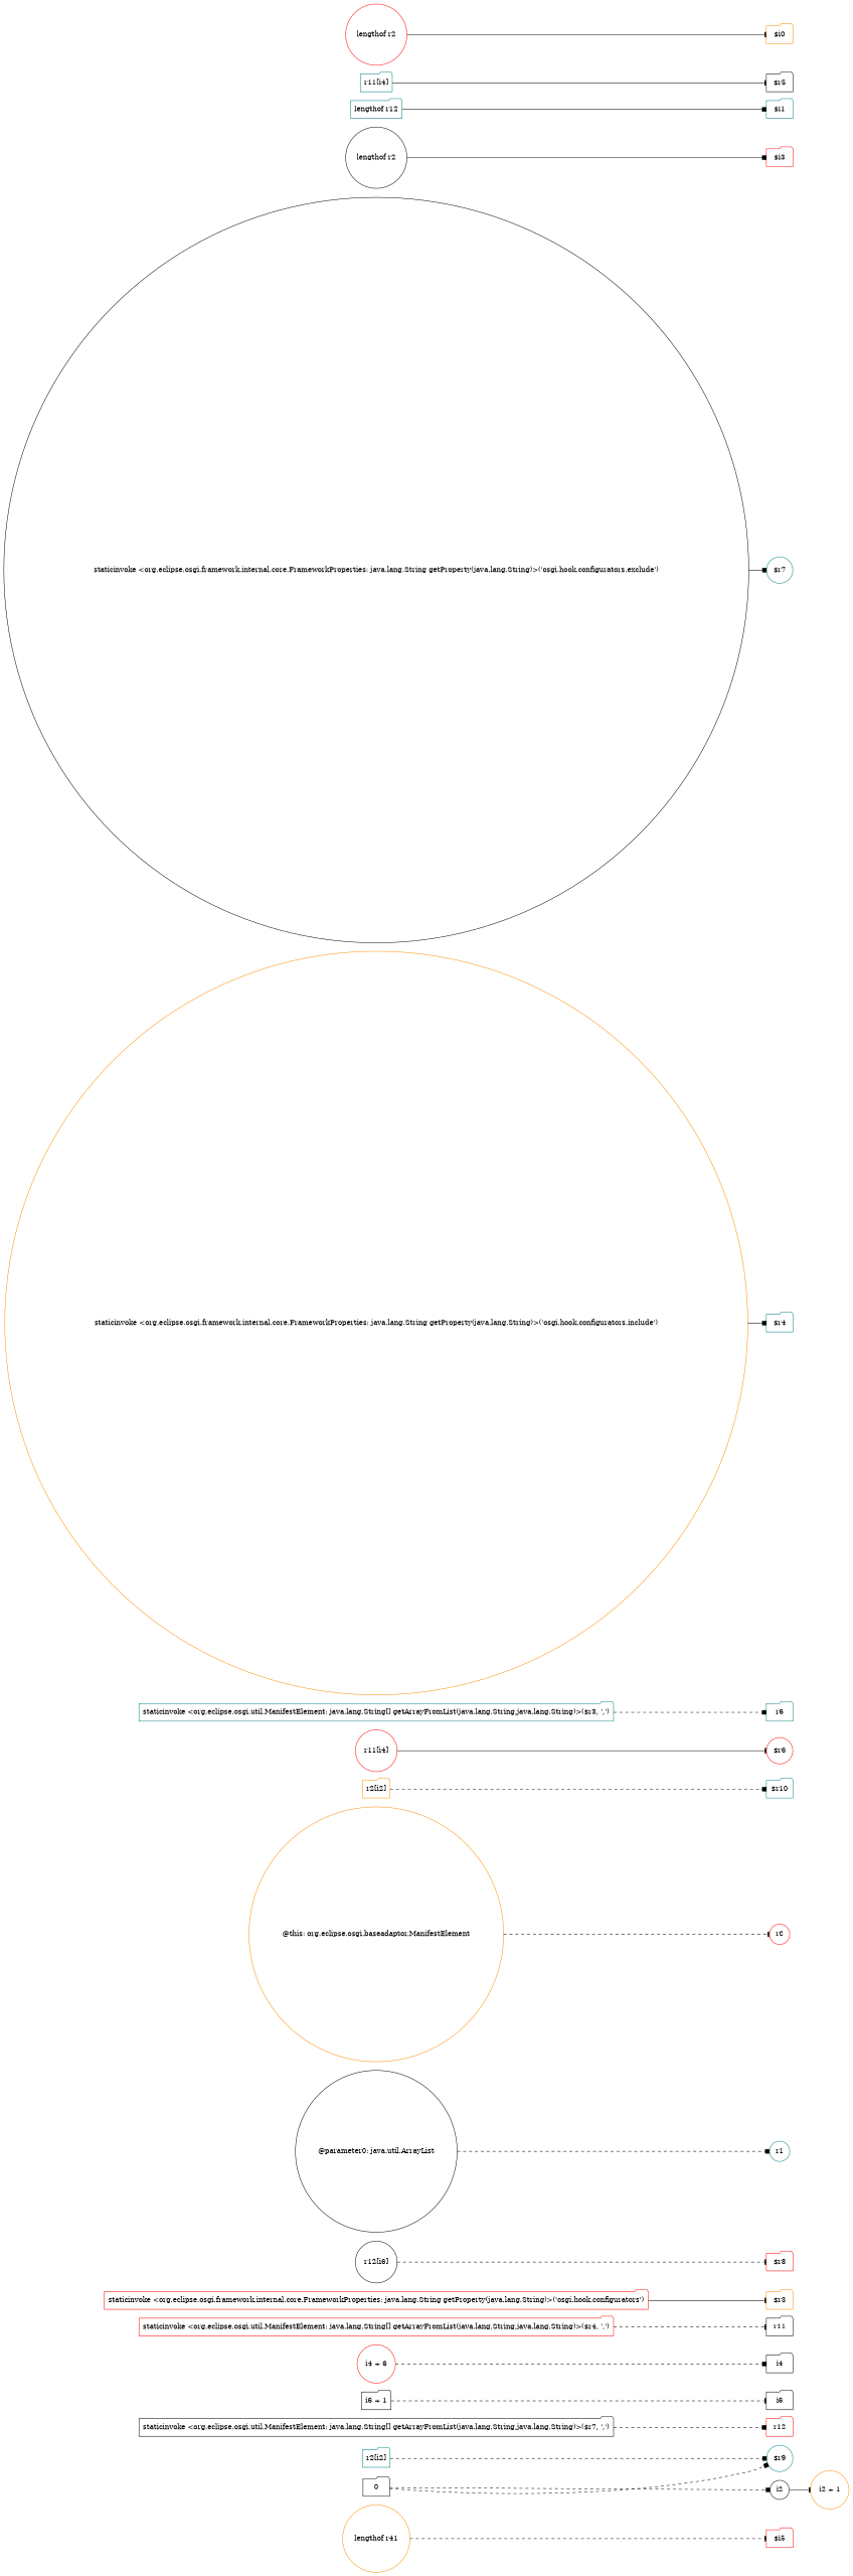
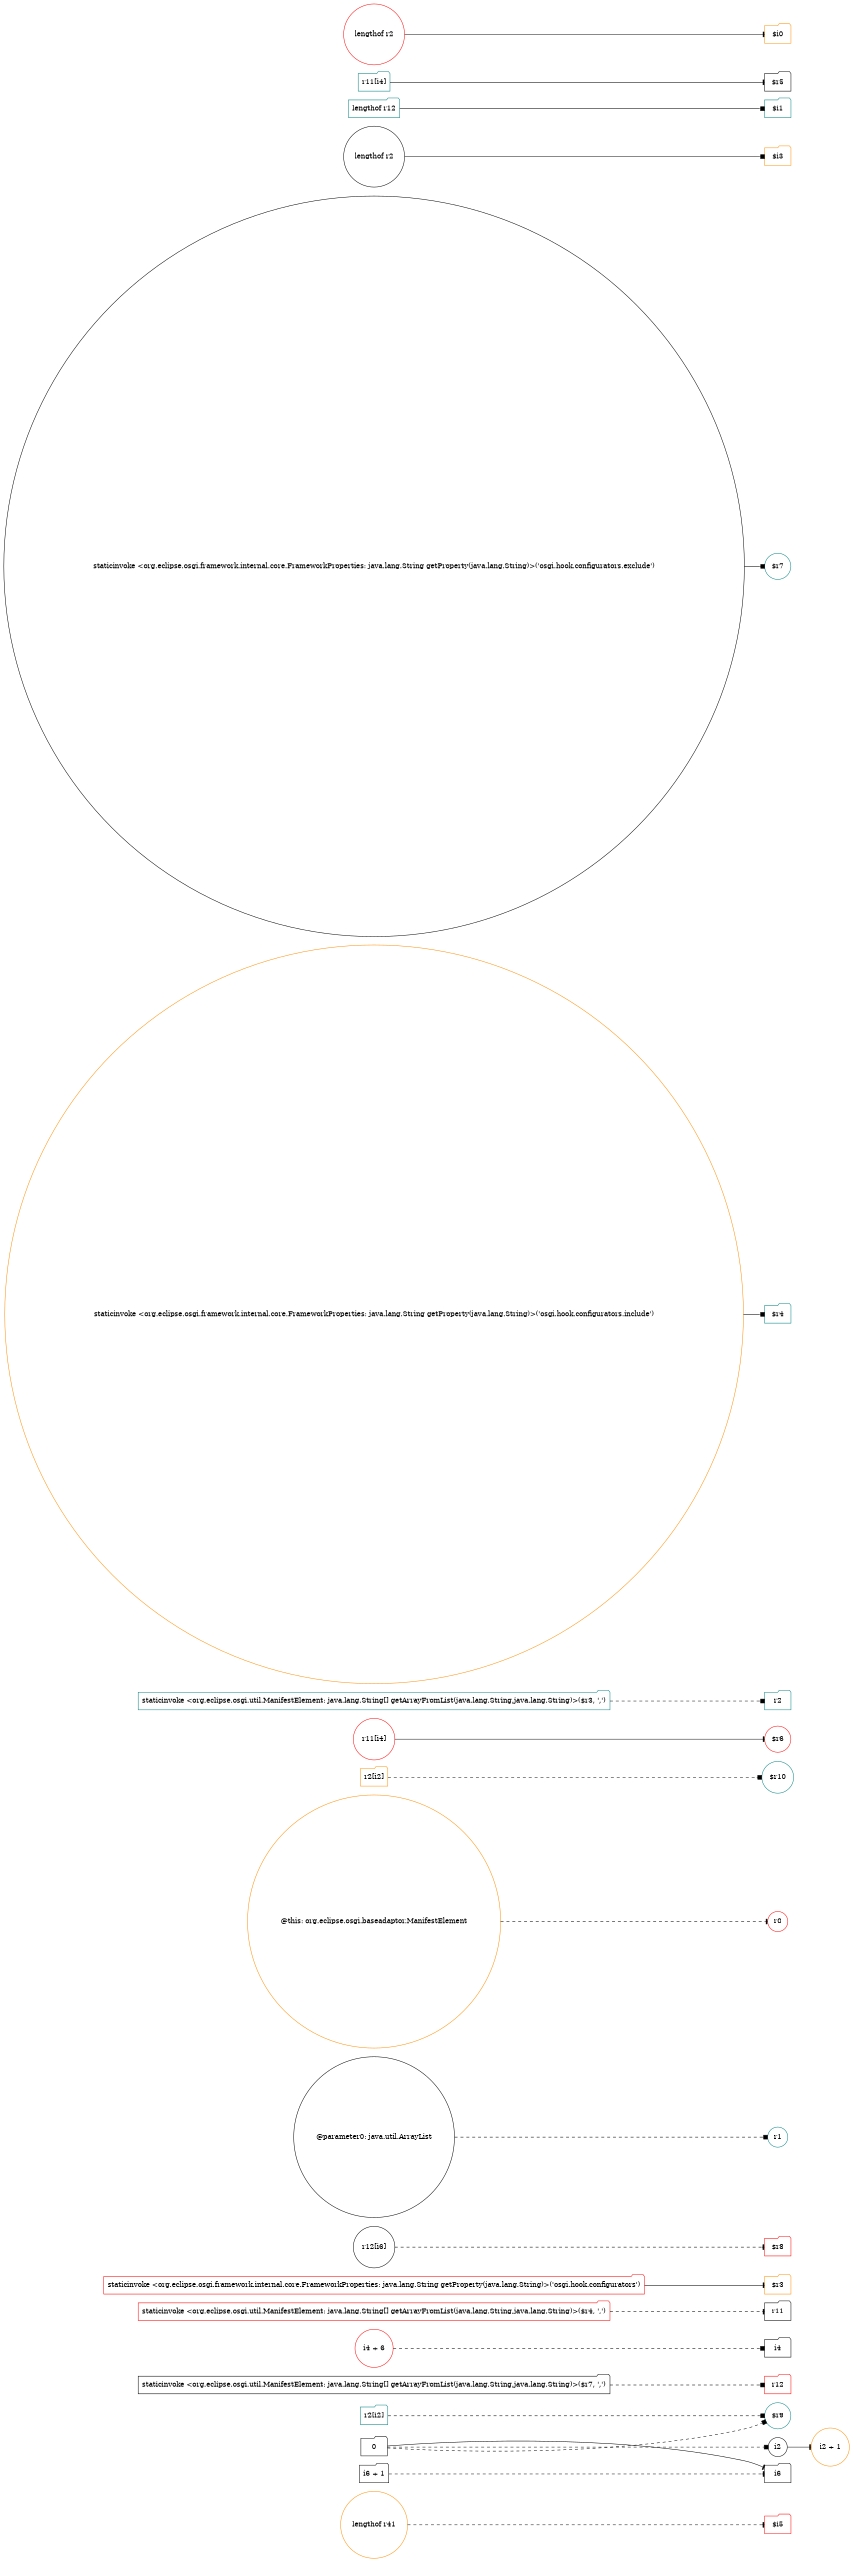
  digraph {
    rankdir=LR
    node [color=black shape=folder]
    edge [arrowhead=box style=dashed]
    n1 [color=darkorange label="lengthof r41" shape=circle]
    n2 [color=red label="$i5"]
    n3 [color=teal label="r2[i2]"]
    n4 [color=teal label="$r9" shape=circle]
    n5 [label="staticinvoke <org.eclipse.osgi.util.ManifestElement: java.lang.String[] getArrayFromList(java.lang.String,java.lang.String)>($r7, ',')"]
    n6 [color=red label=r12]
    n7 [label=0]
    n8 [label=i2 shape=circle]
    n9 [label=i6]
    n10 [color=darkorange label="i2 + 1" shape=circle]
    n11 [label=i4]
    n12 [color=red label="staticinvoke <org.eclipse.osgi.util.ManifestElement: java.lang.String[] getArrayFromList(java.lang.String,java.lang.String)>($r4, ',')"]
    n13 [label=r11]
    n14 [color=red label="staticinvoke <org.eclipse.osgi.framework.internal.core.FrameworkProperties: java.lang.String getProperty(java.lang.String)>('osgi.hook.configurators')"]
    n15 [color=darkorange label="$r3"]
    n16 [label="r12[i6]" shape=circle]
    n17 [color=red label="$r8"]
    n18 [label="@parameter0: java.util.ArrayList" shape=circle]
    n19 [color=teal label=r1 shape=circle]
    n20 [color=darkorange label="@this: org.eclipse.osgi.baseadaptor.ManifestElement" shape=circle]
    n21 [color=red label=r0 shape=circle]
    n22 [color=darkorange label="r2[i2]"]
-   n23 [color=teal label="$r10"]
+   n23 [color=teal label="$r10" shape=circle]
    n24 [color=red label="r11[i4]" shape=circle]
    n25 [color=red label="$r6" shape=circle]
    n26 [label="i6 + 1"]
    n27 [color=teal label="staticinvoke <org.eclipse.osgi.util.ManifestElement: java.lang.String[] getArrayFromList(java.lang.String,java.lang.String)>($r3, ',')"]
-   n28 [color=teal label=r6]
+   n28 [color=teal label=r2]
    n29 [color=darkorange label="staticinvoke <org.eclipse.osgi.framework.internal.core.FrameworkProperties: java.lang.String getProperty(java.lang.String)>('osgi.hook.configurators.include')" shape=circle]
    n30 [color=teal label="$r4"]
    n31 [label="staticinvoke <org.eclipse.osgi.framework.internal.core.FrameworkProperties: java.lang.String getProperty(java.lang.String)>('osgi.hook.configurators.exclude')" shape=circle]
    n32 [color=teal label="$r7" shape=circle]
    n33 [label="lengthof r2" shape=circle]
-   n34 [color=red label="$i3"]
+   n34 [color=darkorange label="$i3"]
    n35 [color=teal label="lengthof r12"]
    n36 [color=teal label="$i1"]
    n37 [color=teal label="r11[i4]"]
    n38 [label="$r5"]
    n39 [color=red label="i4 + 6" shape=circle]
    n40 [color=red label="lengthof r2" shape=circle]
    n41 [color=darkorange label="$i0"]
    n1 -> n2 [arrowhead=tee]
    n3 -> n4
    n5 -> n6
    n7 -> n4
    n7 -> n8
+   n7 -> n9 [arrowhead=tee style=solid]
    n8 -> n10 [arrowhead=tee style=solid]
    n12 -> n13 [arrowhead=tee]
    n14 -> n15 [arrowhead=tee style=solid]
    n16 -> n17 [arrowhead=tee]
    n18 -> n19
    n20 -> n21 [arrowhead=tee]
    n22 -> n23
    n24 -> n25 [arrowhead=tee style=solid]
    n26 -> n9 [arrowhead=tee]
    n27 -> n28
    n29 -> n30 [style=solid]
    n31 -> n32 [style=solid]
    n33 -> n34 [style=solid]
    n35 -> n36 [style=solid]
    n37 -> n38 [arrowhead=tee style=solid]
    n39 -> n11
    n40 -> n41 [arrowhead=tee style=solid]
  }
